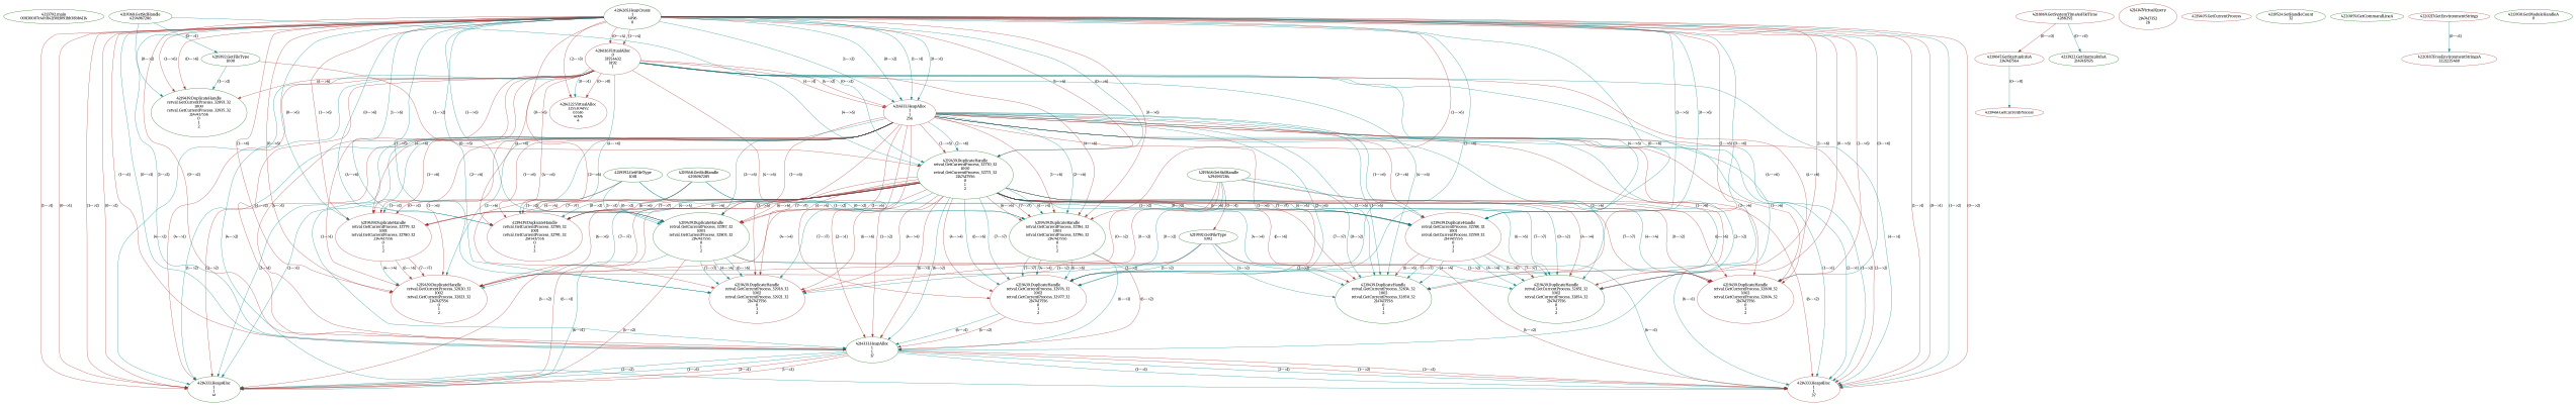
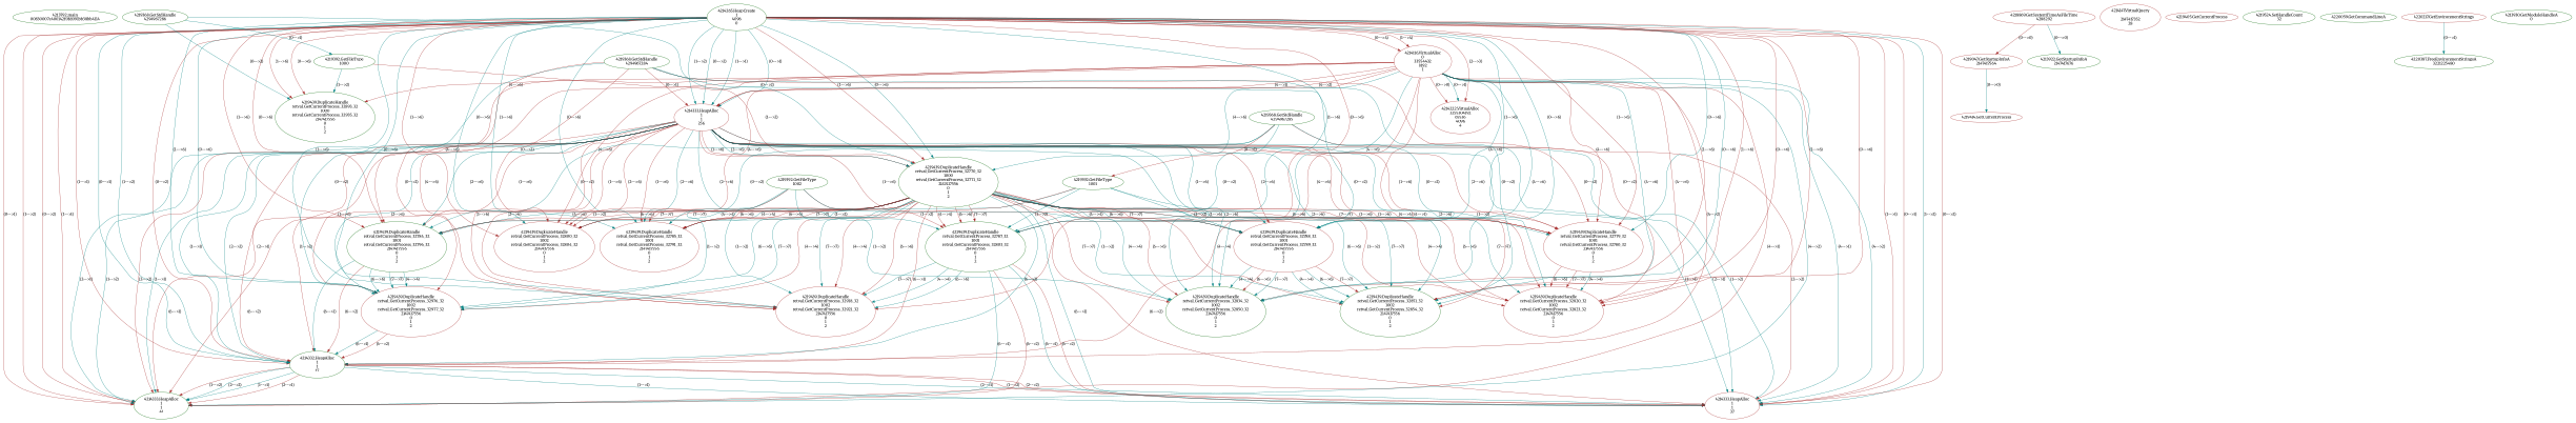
  digraph {
    fontname=Merriweather
    node [color=darkgreen fontname=Merriweather]
    edge [color=brown fontname=Merriweather]
    n1 [label="4213792.main\n00830007c400142f0fd091bb38bb4114"]
    n2 [label="4214265.HeapCreate\n1\n4096\n0"]
    n3 [color=brown label="4214116.VirtualAlloc\n0\n33554432\n8192\n1"]
    n4 [color=brown label="4214222.VirtualAlloc\n3255304192\n65536\n4096\n4"]
    n5 [label="4219439.DuplicateHandle\nretval_GetCurrentProcess_32893_32\n1000\nretval_GetCurrentProcess_32935_32\n2147417556\n0\n1\n2"]
    n6 [color=brown label="4214333.HeapAlloc\n1\n1\n256"]
    n7 [label="4219439.DuplicateHandle\nretval_GetCurrentProcess_32770_32\n1000\nretval_GetCurrentProcess_32771_32\n2147417556\n0\n1\n2"]
    n8 [label="4219439.DuplicateHandle\nretval_GetCurrentProcess_32784_32\n1001\nretval_GetCurrentProcess_32796_32\n2147417556\n0\n1\n2"]
    n9 [color=brown label="4219439.DuplicateHandle\nretval_GetCurrentProcess_32976_32\n1002\nretval_GetCurrentProcess_32977_32\n2147417556\n0\n1\n2"]
-   n10 [label="4214333.HeapAlloc\n1\n1\n17"]
+   n10 [label="4214332.HeapAlloc\n1\n1\n17"]
    n11 [label="4219439.DuplicateHandle\nretval_GetCurrentProcess_32787_32\n1001\nretval_GetCurrentProcess_32803_32\n2147417556\n0\n1\n2"]
    n12 [label="4214333.HeapAlloc\n1\n1\n41"]
    n13 [color=brown label="4219439.DuplicateHandle\nretval_GetCurrentProcess_32785_32\n1001\nretval_GetCurrentProcess_32791_32\n2147417556\n0\n1\n2"]
    n14 [color=brown label="4214333.HeapAlloc\n1\n1\n37"]
    n15 [color=brown label="4219439.DuplicateHandle\nretval_GetCurrentProcess_32800_32\n1002\nretval_GetCurrentProcess_32804_32\n2147417556\n0\n1\n2"]
    n16 [color=brown label="4219439.DuplicateHandle\nretval_GetCurrentProcess_32779_32\n1001\nretval_GetCurrentProcess_32780_32\n2147417556\n0\n1\n2"]
    n17 [color=brown label="4219439.DuplicateHandle\nretval_GetCurrentProcess_32820_32\n1002\nretval_GetCurrentProcess_32823_32\n2147417556\n0\n1\n2"]
    n18 [color=brown label="4219439.DuplicateHandle\nretval_GetCurrentProcess_32788_32\n1001\nretval_GetCurrentProcess_32789_32\n2147417556\n0\n1\n2"]
    n19 [label="4219439.DuplicateHandle\nretval_GetCurrentProcess_32834_32\n1002\nretval_GetCurrentProcess_32850_32\n2147417556\n0\n1\n2"]
    n20 [label="4219439.DuplicateHandle\nretval_GetCurrentProcess_32851_32\n1002\nretval_GetCurrentProcess_32854_32\n2147417556\n0\n1\n2"]
    n21 [color=brown label="4219439.DuplicateHandle\nretval_GetCurrentProcess_32918_32\n1002\nretval_GetCurrentProcess_32921_32\n2147417556\n0\n1\n2"]
    n22 [color=brown label="4218869.GetSystemTimeAsFileTime\n4288292"]
    n23 [color=brown label="4219047.GetStartupInfoA\n2147417564"]
    n24 [label="4213922.GetStartupInfoA\n2147417676"]
    n25 [color=brown label="4219414.GetCurrentProcess\n"]
    n26 [color=brown label="4214147.VirtualQuery\n\n2147417352\n28"]
    n27 [label="4219368.GetStdHandle\n4294967286"]
    n28 [label="4219392.GetFileType\n1000"]
    n29 [color=brown label="4219405.GetCurrentProcess\n"]
    n30 [label="4219368.GetStdHandle\n4294967285"]
    n31 [label="4219392.GetFileType\n1001"]
    n32 [label="4219368.GetStdHandle\n4294967284"]
    n33 [label="4219392.GetFileType\n1002"]
    n34 [label="4219524.SetHandleCount\n32"]
    n35 [label="4220059.GetCommandLineA\n"]
    n36 [color=brown label="4220217.GetEnvironmentStrings\n"]
-   n37 [color=brown label="4220387.FreeEnvironmentStringsA\n3221225480"]
+   n37 [label="4220387.FreeEnvironmentStringsA\n3221225480"]
    n38 [label="4213930.GetModuleHandleA\n0"]
    n2 -> n3 [label="(1-->4)"]
    n2 -> n3 [label="(0-->4)"]
    n2 -> n4 [label="(2-->3)"]
    n2 -> n5 [label="(1-->6)"]
    n2 -> n5 [label="(0-->6)"]
    n2 -> n6 [color=teal label="(1-->1)"]
    n2 -> n6 [color=teal label="(0-->1)"]
    n2 -> n6 [color=teal label="(1-->2)"]
    n2 -> n6 [color=teal label="(0-->2)"]
    n2 -> n7 [label="(1-->6)"]
    n2 -> n7 [color=teal label="(0-->6)"]
    n2 -> n8 [label="(1-->6)"]
    n2 -> n8 [label="(0-->6)"]
    n2 -> n9 [color=teal label="(1-->6)"]
    n2 -> n9 [color=teal label="(0-->6)"]
    n2 -> n10 [label="(1-->1)"]
    n2 -> n10 [color=teal label="(0-->1)"]
    n2 -> n10 [color=teal label="(1-->2)"]
    n2 -> n10 [label="(0-->2)"]
    n2 -> n11 [color=teal label="(1-->6)"]
    n2 -> n11 [label="(0-->6)"]
    n2 -> n12 [label="(1-->1)"]
    n2 -> n12 [label="(0-->1)"]
    n2 -> n12 [label="(1-->2)"]
    n2 -> n12 [label="(0-->2)"]
    n2 -> n13 [color=teal label="(1-->6)"]
    n2 -> n13 [color=teal label="(0-->6)"]
    n2 -> n14 [label="(1-->1)"]
    n2 -> n14 [label="(0-->1)"]
    n2 -> n14 [color=teal label="(1-->2)"]
    n2 -> n14 [label="(0-->2)"]
    n2 -> n15 [label="(1-->6)"]
    n2 -> n15 [color=teal label="(0-->6)"]
    n2 -> n16 [label="(1-->6)"]
    n2 -> n16 [color=teal label="(0-->6)"]
    n2 -> n17 [label="(1-->6)"]
    n2 -> n17 [label="(0-->6)"]
    n2 -> n18 [color=teal label="(1-->6)"]
    n2 -> n18 [color=teal label="(0-->6)"]
    n2 -> n19 [label="(1-->6)"]
    n2 -> n19 [color=teal label="(0-->6)"]
    n2 -> n20 [label="(1-->6)"]
    n2 -> n20 [label="(0-->6)"]
    n2 -> n21 [color=teal label="(1-->6)"]
    n2 -> n21 [color=teal label="(0-->6)"]
    n3 -> n4 [color=teal label="(0-->1)"]
    n3 -> n4 [label="(0-->0)"]
    n3 -> n5 [label="(4-->6)"]
    n3 -> n6 [label="(4-->1)"]
    n3 -> n6 [label="(4-->2)"]
    n3 -> n7 [color=teal label="(4-->6)"]
    n3 -> n8 [label="(4-->6)"]
    n3 -> n9 [label="(4-->6)"]
    n3 -> n10 [label="(4-->1)"]
    n3 -> n10 [label="(4-->2)"]
    n3 -> n11 [color=teal label="(4-->6)"]
    n3 -> n12 [label="(4-->1)"]
    n3 -> n12 [color=teal label="(4-->2)"]
    n3 -> n13 [label="(4-->6)"]
    n3 -> n14 [color=teal label="(4-->1)"]
    n3 -> n14 [color=teal label="(4-->2)"]
    n3 -> n15 [label="(4-->6)"]
    n3 -> n16 [label="(4-->6)"]
    n3 -> n17 [label="(4-->6)"]
    n3 -> n18 [color=teal label="(4-->6)"]
    n3 -> n19 [color=teal label="(4-->6)"]
    n3 -> n20 [color=teal label="(4-->6)"]
    n3 -> n21 [label="(4-->6)"]
    n6 -> n7 [label="(1-->6)"]
    n6 -> n7 [color=teal label="(2-->6)"]
    n6 -> n8 [label="(1-->6)"]
    n6 -> n8 [color=teal label="(2-->6)"]
    n6 -> n9 [label="(1-->6)"]
    n6 -> n9 [color=teal label="(2-->6)"]
    n6 -> n10 [color=teal label="(1-->1)"]
    n6 -> n10 [label="(2-->1)"]
    n6 -> n10 [label="(1-->2)"]
    n6 -> n10 [color=teal label="(2-->2)"]
    n6 -> n11 [label="(1-->6)"]
    n6 -> n11 [color=teal label="(2-->6)"]
    n6 -> n12 [color=teal label="(1-->1)"]
    n6 -> n12 [color=teal label="(2-->1)"]
    n6 -> n12 [color=teal label="(1-->2)"]
    n6 -> n12 [label="(2-->2)"]
    n6 -> n13 [label="(1-->6)"]
    n6 -> n13 [color=teal label="(2-->6)"]
    n6 -> n14 [color=teal label="(1-->1)"]
    n6 -> n14 [color=teal label="(2-->1)"]
    n6 -> n14 [color=teal label="(1-->2)"]
    n6 -> n14 [label="(2-->2)"]
    n6 -> n15 [label="(1-->6)"]
    n6 -> n15 [label="(2-->6)"]
    n6 -> n16 [label="(1-->6)"]
    n6 -> n16 [label="(2-->6)"]
    n6 -> n17 [label="(1-->6)"]
    n6 -> n17 [color=teal label="(2-->6)"]
    n6 -> n18 [color=teal label="(1-->6)"]
    n6 -> n18 [label="(2-->6)"]
    n6 -> n19 [color=teal label="(1-->6)"]
    n6 -> n19 [color=teal label="(2-->6)"]
    n6 -> n20 [label="(1-->6)"]
    n6 -> n20 [color=teal label="(2-->6)"]
    n6 -> n21 [label="(1-->6)"]
    n6 -> n21 [label="(2-->6)"]
    n7 -> n8 [color=teal label="(4-->4)"]
    n7 -> n8 [label="(6-->6)"]
    n7 -> n8 [label="(7-->7)"]
    n7 -> n9 [label="(4-->4)"]
    n7 -> n9 [color=teal label="(6-->6)"]
    n7 -> n9 [color=teal label="(7-->7)"]
    n7 -> n10 [label="(6-->1)"]
    n7 -> n10 [color=teal label="(6-->2)"]
    n7 -> n11 [label="(4-->4)"]
    n7 -> n11 [label="(6-->6)"]
    n7 -> n11 [label="(7-->7)"]
    n7 -> n12 [label="(6-->1)"]
    n7 -> n12 [label="(6-->2)"]
    n7 -> n13 [color=teal label="(4-->4)"]
    n7 -> n13 [label="(6-->6)"]
    n7 -> n13 [label="(7-->7)"]
    n7 -> n14 [color=teal label="(6-->1)"]
    n7 -> n14 [label="(6-->2)"]
    n7 -> n15 [color=teal label="(4-->4)"]
    n7 -> n15 [label="(6-->6)"]
    n7 -> n15 [label="(7-->7)"]
    n7 -> n16 [label="(4-->4)"]
    n7 -> n16 [label="(6-->6)"]
    n7 -> n16 [label="(7-->7)"]
    n7 -> n17 [label="(4-->4)"]
    n7 -> n17 [label="(6-->6)"]
    n7 -> n17 [color=teal label="(7-->7)"]
    n7 -> n18 [color=teal label="(4-->4)"]
    n7 -> n18 [color=teal label="(6-->6)"]
    n7 -> n18 [label="(7-->7)"]
    n7 -> n19 [color=teal label="(4-->4)"]
    n7 -> n19 [label="(6-->6)"]
    n7 -> n19 [label="(7-->7)"]
    n7 -> n20 [label="(4-->4)"]
    n7 -> n20 [color=teal label="(6-->6)"]
    n7 -> n20 [color=teal label="(7-->7)"]
    n7 -> n21 [label="(4-->4)"]
    n7 -> n21 [label="(6-->6)"]
    n7 -> n21 [color=teal label="(7-->7)"]
    n8 -> n9 [color=teal label="(4-->4)"]
    n8 -> n9 [color=teal label="(6-->6)"]
    n8 -> n9 [color=teal label="(7-->7)"]
    n8 -> n10 [color=teal label="(6-->1)"]
    n8 -> n10 [label="(6-->2)"]
    n9 -> n10 [color=teal label="(6-->1)"]
    n9 -> n10 [label="(6-->2)"]
    n10 -> n12 [color=teal label="(1-->1)"]
    n10 -> n12 [label="(2-->1)"]
    n10 -> n12 [label="(1-->2)"]
    n10 -> n12 [color=teal label="(2-->2)"]
    n10 -> n14 [color=teal label="(1-->1)"]
    n10 -> n14 [color=teal label="(2-->1)"]
    n10 -> n14 [label="(1-->2)"]
    n10 -> n14 [label="(2-->2)"]
    n11 -> n12 [color=teal label="(6-->1)"]
    n11 -> n12 [label="(6-->2)"]
    n11 -> n14 [color=teal label="(6-->1)"]
    n11 -> n14 [label="(6-->2)"]
    n11 -> n21 [color=teal label="(4-->4)"]
    n11 -> n21 [color=teal label="(6-->6)"]
    n11 -> n21 [color=teal label="(7-->7)"]
    n16 -> n17 [color=teal label="(4-->4)"]
    n16 -> n17 [label="(6-->6)"]
    n16 -> n17 [label="(7-->7)"]
    n18 -> n19 [color=teal label="(4-->4)"]
    n18 -> n19 [label="(6-->6)"]
    n18 -> n19 [color=teal label="(7-->7)"]
    n18 -> n20 [color=teal label="(4-->4)"]
    n18 -> n20 [color=teal label="(6-->6)"]
    n18 -> n20 [label="(7-->7)"]
    n22 -> n23 [label="(0-->0)"]
    n22 -> n24 [color=teal label="(0-->0)"]
    n23 -> n25 [color=teal label="(0-->0)"]
    n27 -> n5 [color=teal label="(0-->2)"]
    n27 -> n7 [color=teal label="(0-->2)"]
    n27 -> n28 [color=teal label="(0-->1)"]
    n28 -> n5 [color=teal label="(1-->2)"]
    n28 -> n7 [label="(1-->2)"]
    n30 -> n8 [color=teal label="(0-->2)"]
    n30 -> n11 [color=teal label="(0-->2)"]
    n30 -> n13 [color=teal label="(0-->2)"]
    n30 -> n16 [label="(0-->2)"]
    n30 -> n18 [color=teal label="(0-->2)"]
+   n30 -> n31 [label="(0-->1)"]
    n31 -> n8 [color=teal label="(1-->2)"]
    n31 -> n11 [color=teal label="(1-->2)"]
    n31 -> n13 [label="(1-->2)"]
    n31 -> n16 [color=teal label="(1-->2)"]
    n31 -> n18 [color=teal label="(1-->2)"]
    n32 -> n9 [color=teal label="(0-->2)"]
    n32 -> n15 [label="(0-->2)"]
    n32 -> n17 [label="(0-->2)"]
    n32 -> n19 [color=teal label="(0-->2)"]
    n32 -> n20 [color=teal label="(0-->2)"]
    n32 -> n21 [label="(0-->2)"]
-   n32 -> n33 [label="(0-->1)"]
+   n32 -> n6 [label="(0-->1)"]
    n33 -> n9 [color=teal label="(1-->2)"]
    n33 -> n15 [label="(1-->2)"]
    n33 -> n17 [label="(1-->2)"]
    n33 -> n19 [color=teal label="(1-->2)"]
    n33 -> n20 [color=teal label="(1-->2)"]
    n33 -> n21 [color=teal label="(1-->2)"]
    n36 -> n37 [color=teal label="(0-->1)"]
  }
